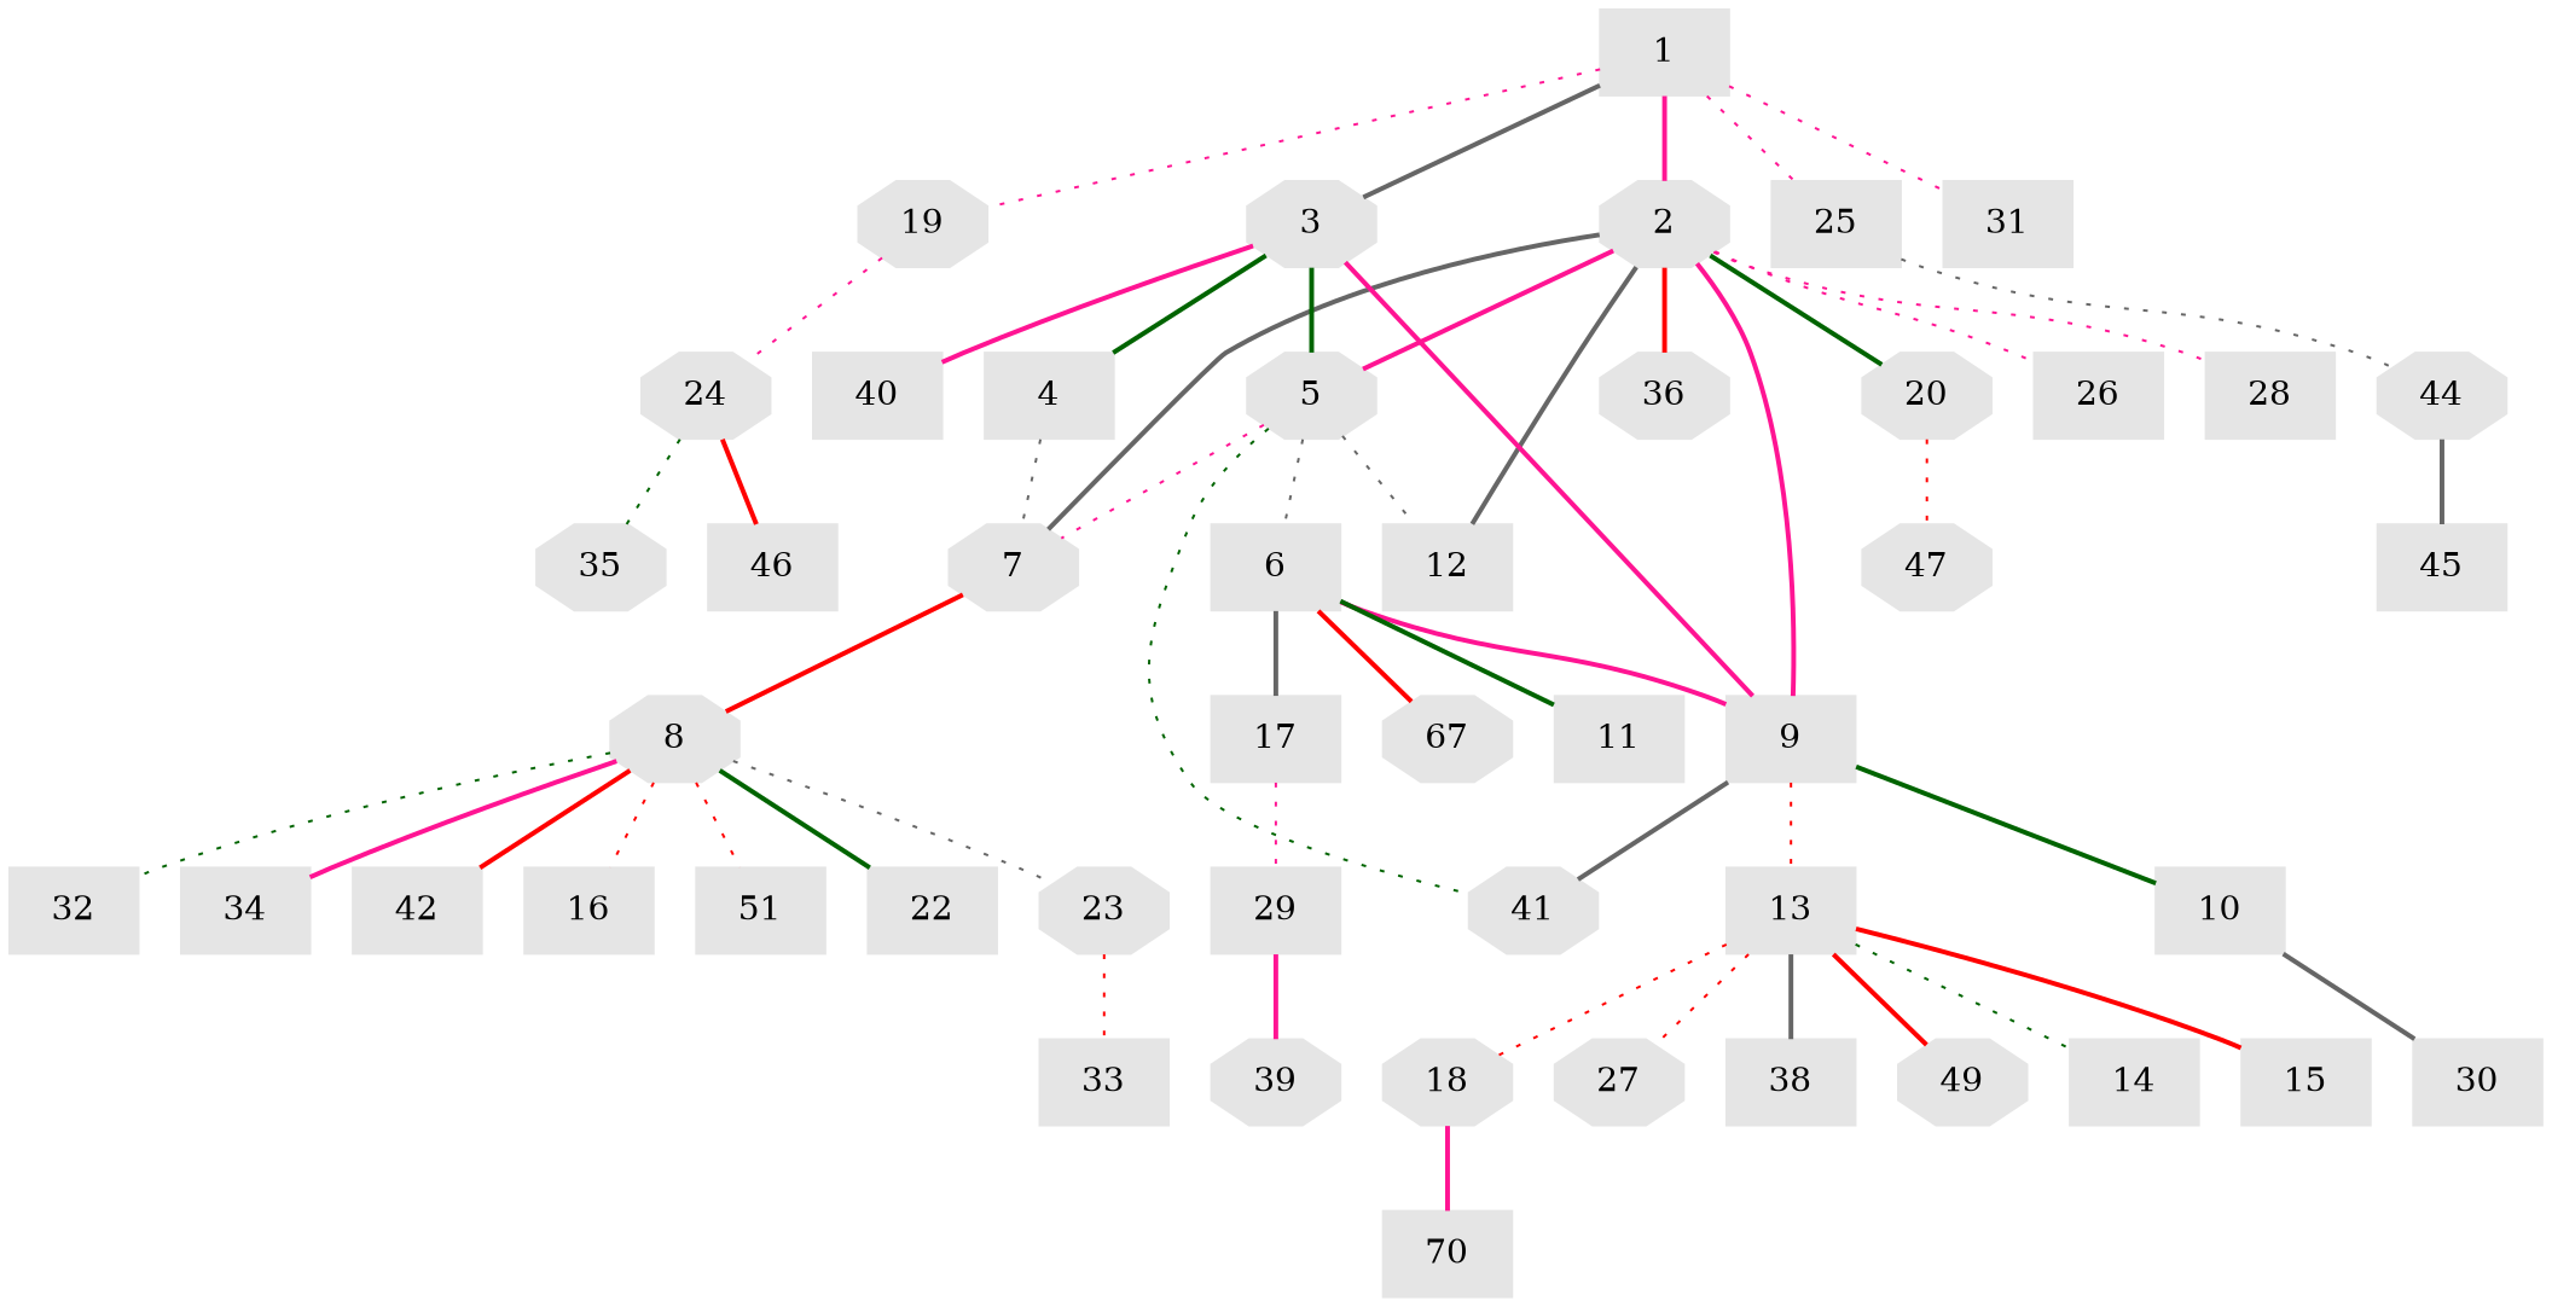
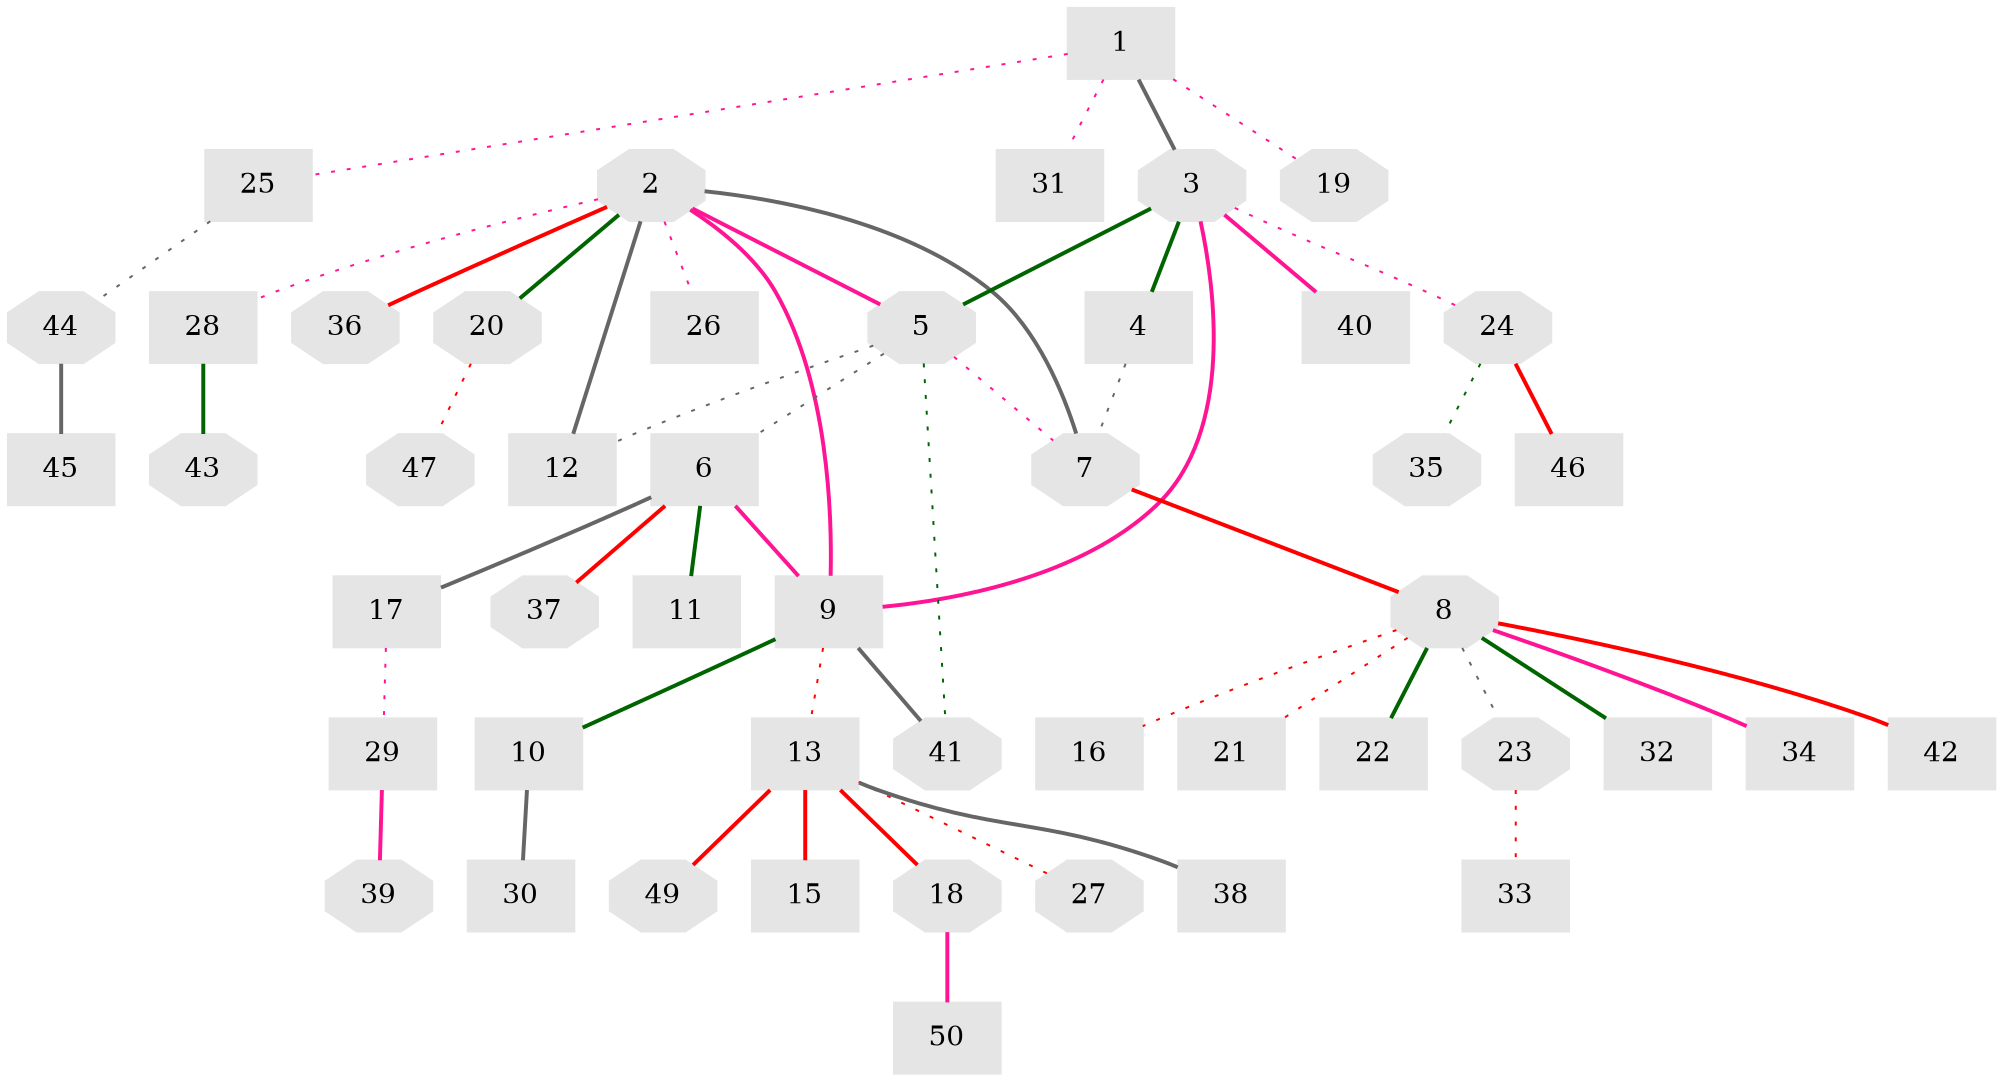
  graph {
    node [color=gray90 shape=box style=filled]
    edge [color=deeppink style=bold]
    2 [shape=octagon]
    1
    3 [shape=octagon]
    19 [shape=octagon]
    25
    31
    5 [shape=octagon]
    7 [shape=octagon]
    9
    12
    20 [shape=octagon]
    26
    28
    36 [shape=octagon]
    4
    24 [shape=octagon]
    40
    44 [shape=octagon]
    6
    41 [shape=octagon]
    8 [shape=octagon]
    10
    13
    47 [shape=octagon]
+   43 [shape=octagon]
    35 [shape=octagon]
    46
    11
    17
-   37 [shape=octagon label=67]
+   37 [shape=octagon]
    29
    16
-   21 [label=51]
+   21
    22
    23 [shape=octagon]
    32
    34
    42
    33
    30
-   14
    15
    18 [shape=octagon]
    27 [shape=octagon]
    38
    49 [shape=octagon]
-   50 [label=70]
+   50
    39 [shape=octagon]
    45
    2 -- 5
    2 -- 7 [color=gray40]
    2 -- 9
    2 -- 12 [color=gray40]
    2 -- 20 [color=darkgreen]
    2 -- 26 [style=dotted]
    2 -- 28 [style=dotted]
    2 -- 36 [color=red]
-   1 -- 2
    1 -- 3 [color=gray40]
    1 -- 19 [style=dotted]
    1 -- 25 [style=dotted]
    1 -- 31 [style=dotted]
    3 -- 5 [color=darkgreen]
    3 -- 9
    3 -- 4 [color=darkgreen]
-   19 -- 24 [style=dotted]
+   3 -- 24 [style=dotted]
    3 -- 40
    25 -- 44 [color=gray40 style=dotted]
    5 -- 7 [style=dotted]
    5 -- 12 [color=gray40 style=dotted]
    5 -- 6 [color=gray40 style=dotted]
    5 -- 41 [color=darkgreen style=dotted]
    7 -- 8 [color=red]
    9 -- 41 [color=gray40]
    9 -- 10 [color=darkgreen]
    9 -- 13 [color=red style=dotted]
    20 -- 47 [color=red style=dotted]
+   28 -- 43 [color=darkgreen]
    4 -- 7 [color=gray40 style=dotted]
    24 -- 35 [color=darkgreen style=dotted]
    24 -- 46 [color=red]
    44 -- 45 [color=gray40]
    6 -- 9
    6 -- 11 [color=darkgreen]
    6 -- 17 [color=gray40]
    6 -- 37 [color=red]
    8 -- 16 [color=red style=dotted]
    8 -- 21 [color=red style=dotted]
    8 -- 22 [color=darkgreen]
    8 -- 23 [color=gray40 style=dotted]
-   8 -- 32 [color=darkgreen style=dotted]
+   8 -- 32 [color=darkgreen]
    8 -- 34
    8 -- 42 [color=red]
    10 -- 30 [color=gray40]
-   13 -- 14 [color=darkgreen style=dotted]
    13 -- 15 [color=red]
-   13 -- 18 [color=red style=dotted]
+   13 -- 18 [color=red]
    13 -- 27 [color=red style=dotted]
    13 -- 38 [color=gray40]
    13 -- 49 [color=red]
    17 -- 29 [style=dotted]
    29 -- 39
    23 -- 33 [color=red style=dotted]
    18 -- 50
  }
